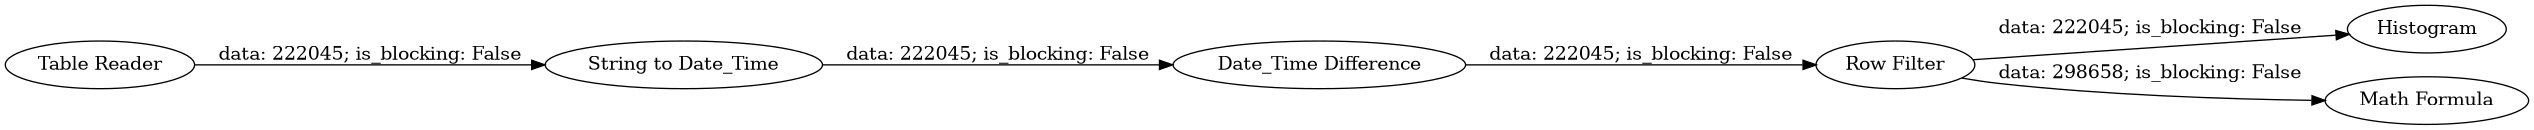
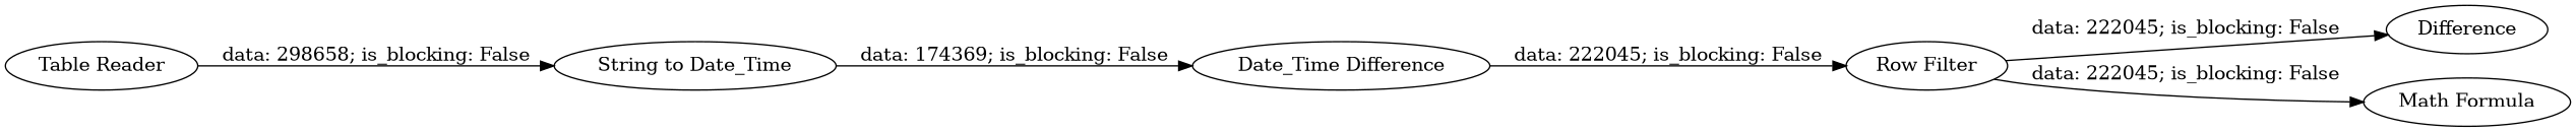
  digraph {
    rankdir=LR
    n1 [label="Date_Time Difference"]
    n2 [label="Row Filter"]
-   n3 [label=Histogram]
+   n3 [label=Difference]
    n4 [label="Math Formula"]
    n5 [label="Table Reader"]
    n6 [label="String to Date_Time"]
    n1 -> n2 [label="data: 222045; is_blocking: False"]
    n2 -> n3 [label="data: 222045; is_blocking: False"]
-   n2 -> n4 [label="data: 298658; is_blocking: False"]
-   n5 -> n6 [label="data: 222045; is_blocking: False"]
-   n6 -> n1 [label="data: 222045; is_blocking: False"]
+   n2 -> n4 [label="data: 222045; is_blocking: False"]
+   n5 -> n6 [label="data: 298658; is_blocking: False"]
+   n6 -> n1 [label="data: 174369; is_blocking: False"]
  }
